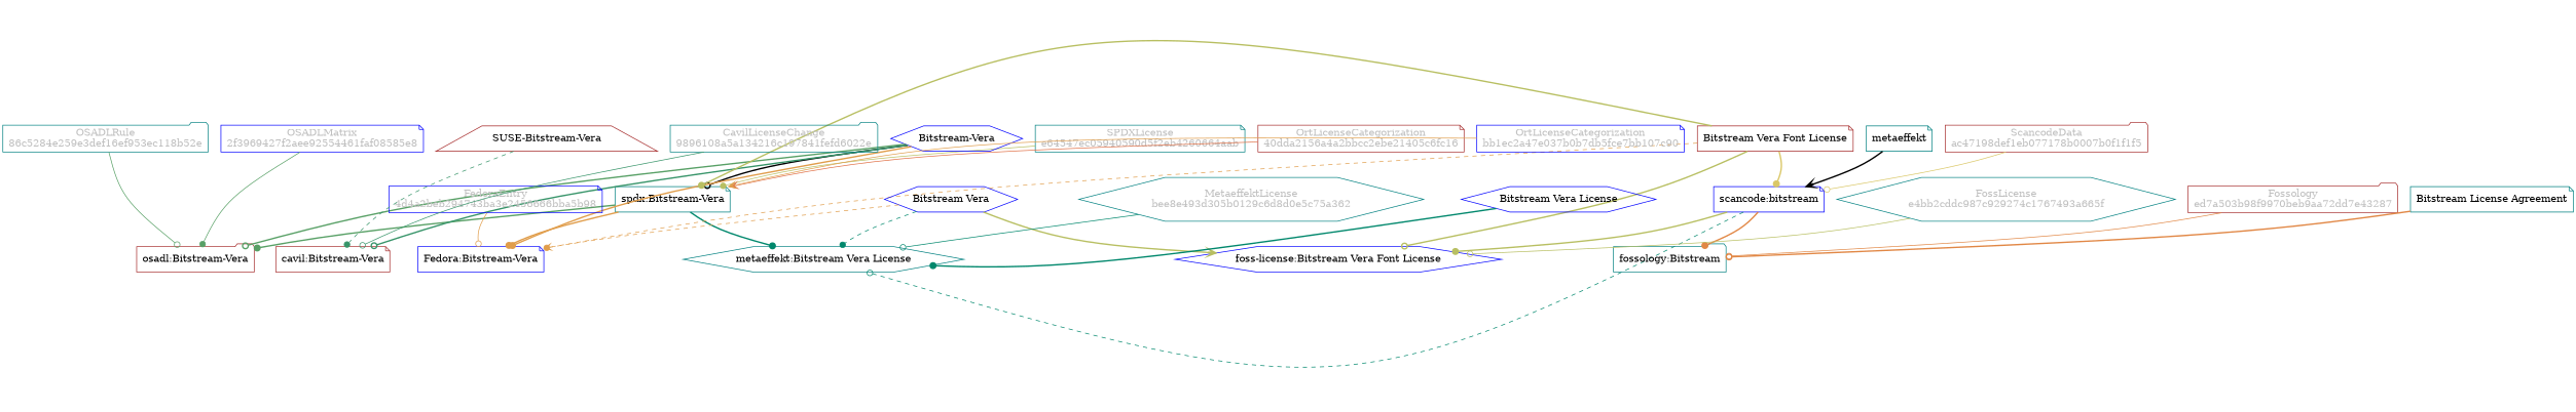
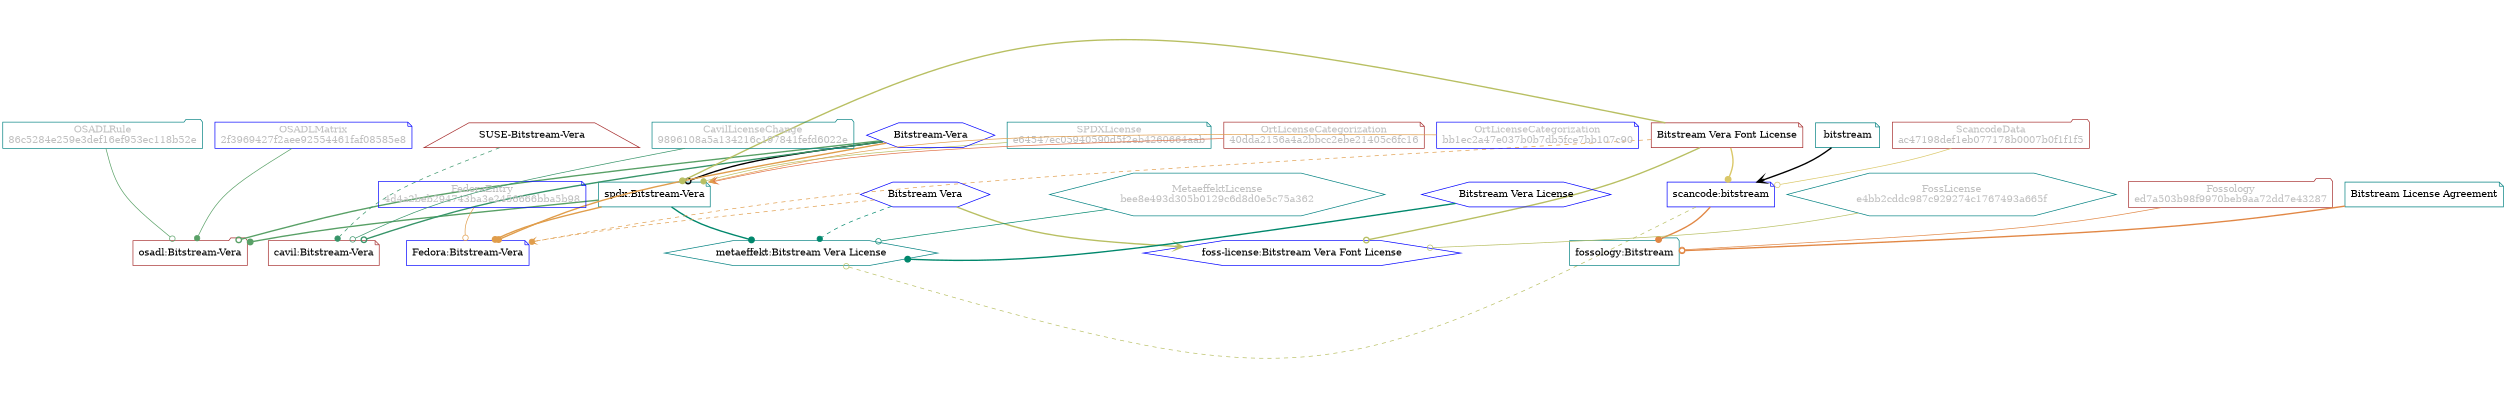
  strict digraph {
    splines=curved
    node [color=teal shape=note]
    edge [arrowhead=dot color="#b8bf62" weight=0.5 style=bold]
    n1 [fillcolor="beige;1" fontcolor=gray label="SPDXLicense\ne64547ec05940590d5f2eb4260664aab"]
    n2 [label="spdx:Bitstream-Vera"]
    n3 [color=blue label="Fedora:Bitstream-Vera"]
    n4 [color=brown label="osadl:Bitstream-Vera" shape=folder]
    n5 [label="metaeffekt:Bitstream Vera License" shape=hexagon]
    n6 [color=blue label="Bitstream-Vera" shape=hexagon]
    n7 [color=brown label="cavil:Bitstream-Vera"]
    n8 [color=brown label="Bitstream Vera Font License"]
    n9 [color=blue label="scancode:bitstream"]
    n10 [color=blue label="foss-license:Bitstream Vera Font License" shape=hexagon]
    n11 [label="fossology:Bitstream" shape=folder]
    n12 [color=blue fillcolor="beige;1" fontcolor=gray label="FedoraEntry\n4d4a2beb294743ba3e2456666bba5b98"]
    n13 [color=blue label="Bitstream Vera" shape=hexagon]
    n14 [fillcolor="beige;1" fontcolor=gray label="OSADLRule\n86c5284e259e3def16ef953ec118b52e" shape=folder]
    n15 [color=blue fillcolor="beige;1" fontcolor=gray label="OSADLMatrix\n2f3969427f2aee92554461faf08585e8"]
    n16 [color=brown fillcolor="beige;1" fontcolor=gray label="ScancodeData\nac47198def1eb077178b0007b0f1f1f5" shape=folder]
-   n17 [label=metaeffekt]
+   n17 [label=bitstream]
    n18 [color=brown fillcolor="beige;1" fontcolor=gray label="Fossology\ned7a503b98f9970beb9aa72dd7e43287" shape=folder]
    n19 [label="Bitstream License Agreement"]
    n20 [color=brown fillcolor="beige;1" fontcolor=gray label="OrtLicenseCategorization\n40dda2156a4a2bbcc2ebe21405c6fc16"]
    n21 [color=blue fillcolor="beige;1" fontcolor=gray label="OrtLicenseCategorization\nbb1ec2a47e037b0b7db5fce7bb107c90"]
    n22 [fillcolor="beige;1" fontcolor=gray label="CavilLicenseChange\n9896108a5a134216c197841fefd6022e" shape=folder]
    n23 [color=brown label="SUSE-Bitstream-Vera" shape=trapezium]
    n24 [fillcolor="beige;1" fontcolor=gray label="MetaeffektLicense\nbee8e493d305b0129c6d8d0e5c75a362" shape=hexagon]
    n25 [color=blue label="Bitstream Vera License" shape=hexagon]
    n26 [fillcolor="beige;1" fontcolor=gray label="FossLicense\ne4bb2cddc987c929274c1767493a665f" shape=hexagon]
    n1 -> n2 [style=""]
    n2 -> n3 [color="#e09d4b" weight=0.7]
    n2 -> n4 [color="#58a066" weight=0.7]
    n2 -> n5 [color="#00876c" weight=0.7]
    n6 -> n2 [arrowhead=odot weight=0.7 color=""]
    n6 -> n3 [color="#e09d4b" weight=0.7]
    n6 -> n4 [arrowhead=odot color="#58a066" weight=0.7]
    n6 -> n7 [arrowhead=odot color="#379469" weight=0.7]
    n8 -> n2 [weight=0.7]
    n8 -> n3 [arrowhead=vee color="#e09d4b" style=dashed]
    n8 -> n9 [color="#dac767" weight=0.7]
    n8 -> n10 [arrowhead=odot weight=0.7]
-   n9 -> n5 [arrowhead=odot color="#00876c" style=dashed]
-   n9 -> n10 [weight=0.7]
+   n9 -> n5 [arrowhead=odot style=dashed]
    n9 -> n11 [color="#e18745" weight=0.7]
    n12 -> n3 [arrowhead=odot color="#e09d4b" style=""]
    n13 -> n3 [color="#e09d4b" style=dashed]
    n13 -> n5 [color="#00876c" style=dashed]
    n13 -> n10 [arrowhead=vee weight=0.7]
    n14 -> n4 [arrowhead=odot color="#58a066" style=""]
    n15 -> n4 [color="#58a066" style=""]
    n16 -> n9 [arrowhead=odot color="#dac767" style=""]
    n17 -> n9 [arrowhead=vee weight=0.7 color=""]
    n18 -> n11 [arrowhead=odot color="#e18745" style=""]
    n19 -> n11 [arrowhead=odot color="#e18745" weight=0.7]
    n20 -> n2 [arrowhead=vee color="#e06f45" style=""]
    n21 -> n2 [arrowhead=vee color="#e09d4b" style=""]
    n22 -> n7 [arrowhead=odot color="#379469" style=""]
    n23 -> n7 [color="#379469" style=dashed]
    n24 -> n5 [arrowhead=odot color="#00876c" style=""]
    n25 -> n5 [color="#00876c" weight=0.7]
    n26 -> n10 [arrowhead=odot style=""]
  }
